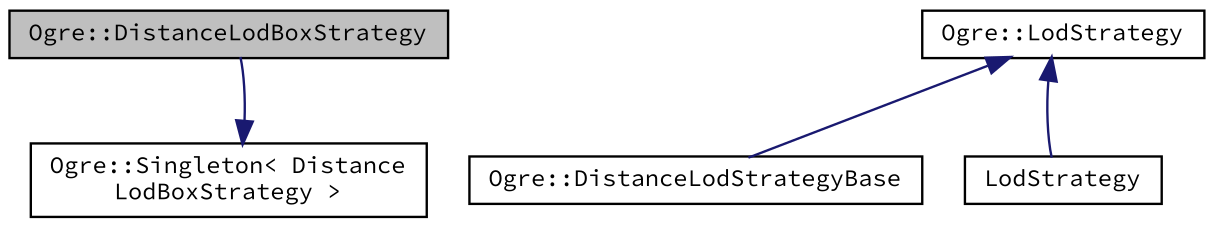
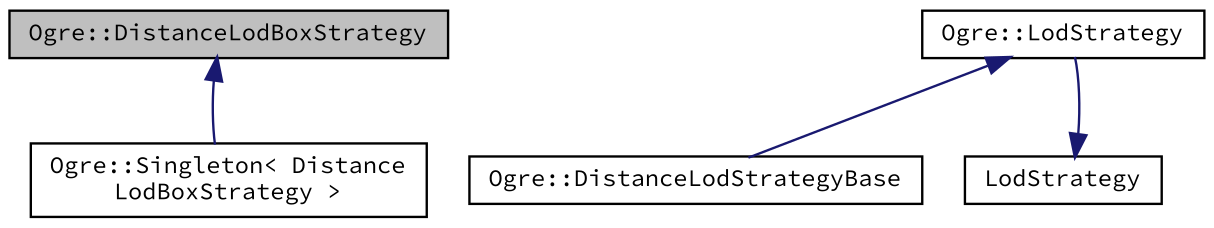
  digraph {
    fontname="Source Code Pro"
    node [color=black fontname="Source Code Pro" fontsize=10 shape=record]
    edge [color=midnightblue dir=back fontname="Source Code Pro" fontsize=10 labelfontname=Helvetica labelfontsize=10 style=solid]
    n1 [fillcolor=grey75 fontcolor=black height=0.2 label="Ogre::DistanceLodBoxStrategy" style=filled width=0.4]
    n2 [height=0.2 label="Ogre::DistanceLodStrategyBase" width=0.4]
    n3 [height=0.2 label="Ogre::LodStrategy" width=0.4]
    n4 [height=0.2 label=LodStrategy width=0.4]
    n5 [height=0.2 label="Ogre::Singleton\< Distance\lLodBoxStrategy \>" width=0.4]
    n3 -> n2
-   n3 -> n4
-   n5 -> n1
+   n4 -> n3
+   n1 -> n5
  }
